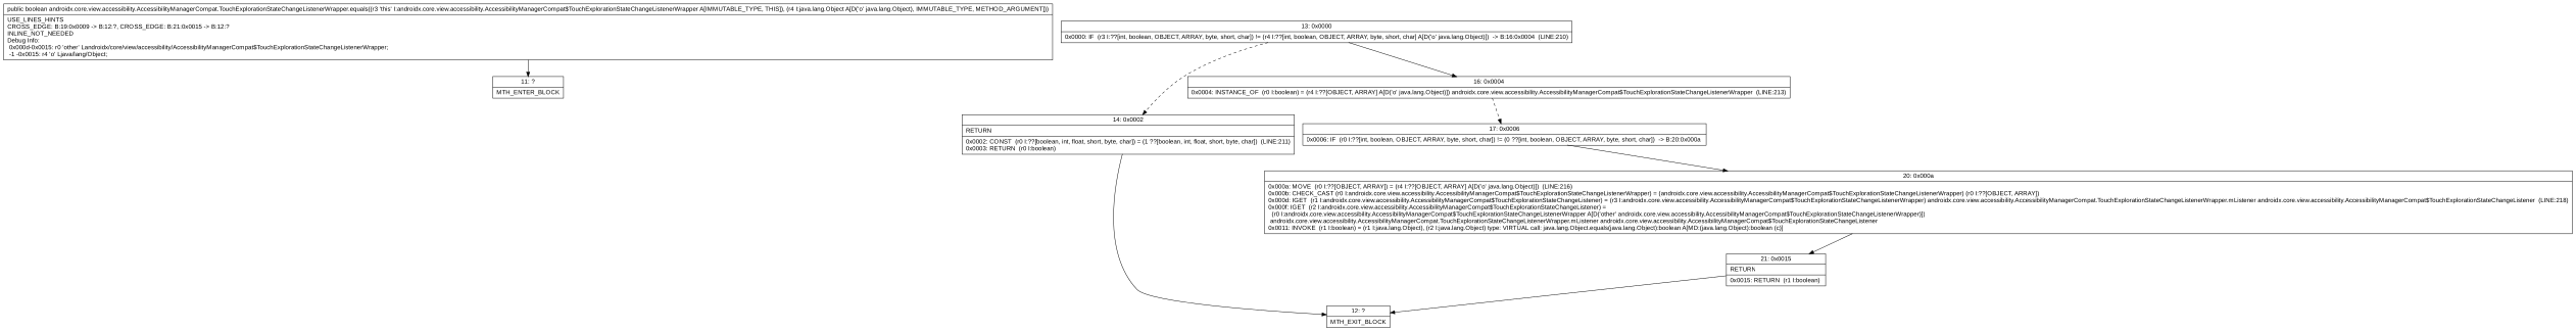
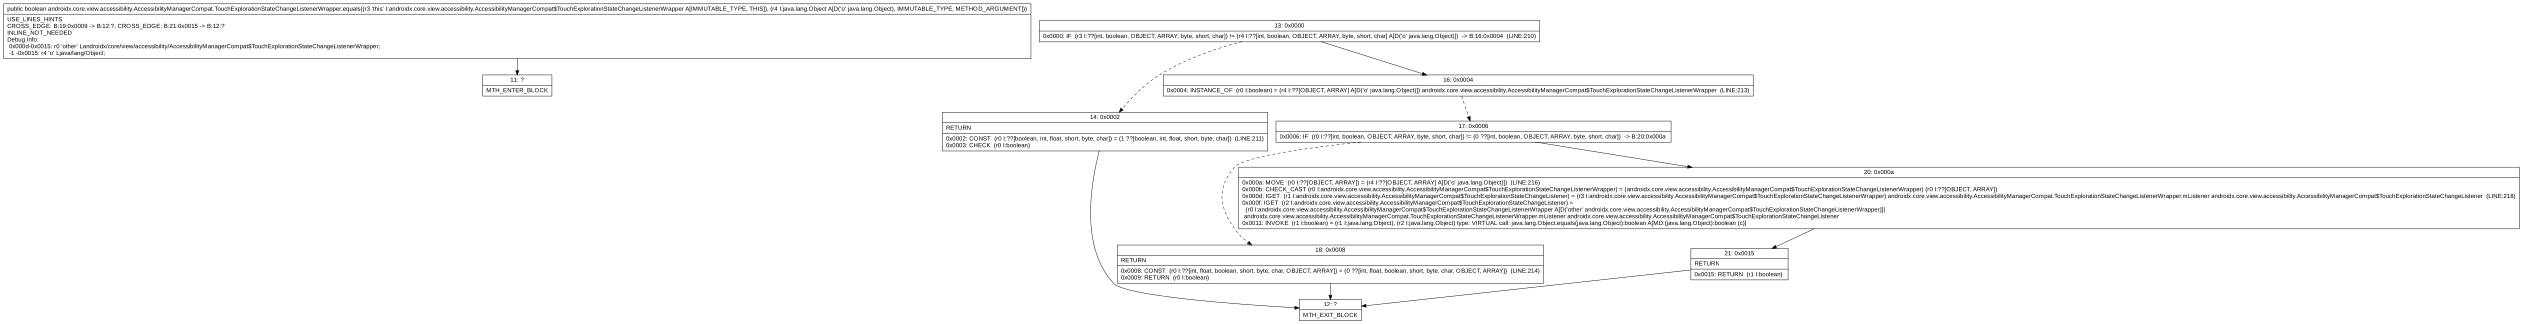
  digraph {
    fontname="Liberation Sans"
    node [fontname="Liberation Sans" shape=record]
    edge [fontname="Liberation Sans"]
    n1 [label="{11\:\ ?|MTH_ENTER_BLOCK\l}"]
    n2 [label="{13\:\ 0x0000|0x0000: IF  (r3 I:??[int, boolean, OBJECT, ARRAY, byte, short, char]) != (r4 I:??[int, boolean, OBJECT, ARRAY, byte, short, char] A[D('o' java.lang.Object)])  \-\> B:16:0x0004  (LINE:210)\l}"]
-   n3 [label="{14\:\ 0x0002|RETURN\l|0x0002: CONST  (r0 I:??[boolean, int, float, short, byte, char]) = (1 ??[boolean, int, float, short, byte, char])  (LINE:211)\l0x0003: RETURN  (r0 I:boolean) \l}"]
+   n3 [label="{14\:\ 0x0002|RETURN\l|0x0002: CONST  (r0 I:??[boolean, int, float, short, byte, char]) = (1 ??[boolean, int, float, short, byte, char])  (LINE:211)\l0x0003: CHECK  (r0 I:boolean) \l}"]
    n4 [label="{16\:\ 0x0004|0x0004: INSTANCE_OF  (r0 I:boolean) = (r4 I:??[OBJECT, ARRAY] A[D('o' java.lang.Object)]) androidx.core.view.accessibility.AccessibilityManagerCompat$TouchExplorationStateChangeListenerWrapper  (LINE:213)\l}"]
    n5 [label="{12\:\ ?|MTH_EXIT_BLOCK\l}"]
    n6 [label="{17\:\ 0x0006|0x0006: IF  (r0 I:??[int, boolean, OBJECT, ARRAY, byte, short, char]) != (0 ??[int, boolean, OBJECT, ARRAY, byte, short, char])  \-\> B:20:0x000a \l}"]
+   n7 [label="{18\:\ 0x0008|RETURN\l|0x0008: CONST  (r0 I:??[int, float, boolean, short, byte, char, OBJECT, ARRAY]) = (0 ??[int, float, boolean, short, byte, char, OBJECT, ARRAY])  (LINE:214)\l0x0009: RETURN  (r0 I:boolean) \l}"]
    n8 [label="{20\:\ 0x000a|0x000a: MOVE  (r0 I:??[OBJECT, ARRAY]) = (r4 I:??[OBJECT, ARRAY] A[D('o' java.lang.Object)])  (LINE:216)\l0x000b: CHECK_CAST (r0 I:androidx.core.view.accessibility.AccessibilityManagerCompat$TouchExplorationStateChangeListenerWrapper) = (androidx.core.view.accessibility.AccessibilityManagerCompat$TouchExplorationStateChangeListenerWrapper) (r0 I:??[OBJECT, ARRAY]) \l0x000d: IGET  (r1 I:androidx.core.view.accessibility.AccessibilityManagerCompat$TouchExplorationStateChangeListener) = (r3 I:androidx.core.view.accessibility.AccessibilityManagerCompat$TouchExplorationStateChangeListenerWrapper) androidx.core.view.accessibility.AccessibilityManagerCompat.TouchExplorationStateChangeListenerWrapper.mListener androidx.core.view.accessibility.AccessibilityManagerCompat$TouchExplorationStateChangeListener  (LINE:218)\l0x000f: IGET  (r2 I:androidx.core.view.accessibility.AccessibilityManagerCompat$TouchExplorationStateChangeListener) = \l  (r0 I:androidx.core.view.accessibility.AccessibilityManagerCompat$TouchExplorationStateChangeListenerWrapper A[D('other' androidx.core.view.accessibility.AccessibilityManagerCompat$TouchExplorationStateChangeListenerWrapper)])\l androidx.core.view.accessibility.AccessibilityManagerCompat.TouchExplorationStateChangeListenerWrapper.mListener androidx.core.view.accessibility.AccessibilityManagerCompat$TouchExplorationStateChangeListener \l0x0011: INVOKE  (r1 I:boolean) = (r1 I:java.lang.Object), (r2 I:java.lang.Object) type: VIRTUAL call: java.lang.Object.equals(java.lang.Object):boolean A[MD:(java.lang.Object):boolean (c)]\l}"]
    n9 [label="{21\:\ 0x0015|RETURN\l|0x0015: RETURN  (r1 I:boolean) \l}"]
    n10 [label="{public boolean androidx.core.view.accessibility.AccessibilityManagerCompat.TouchExplorationStateChangeListenerWrapper.equals((r3 'this' I:androidx.core.view.accessibility.AccessibilityManagerCompat$TouchExplorationStateChangeListenerWrapper A[IMMUTABLE_TYPE, THIS]), (r4 I:java.lang.Object A[D('o' java.lang.Object), IMMUTABLE_TYPE, METHOD_ARGUMENT]))  | USE_LINES_HINTS\lCROSS_EDGE: B:19:0x0009 \-\> B:12:?, CROSS_EDGE: B:21:0x0015 \-\> B:12:?\lINLINE_NOT_NEEDED\lDebug Info:\l  0x000d\-0x0015: r0 'other' Landroidx\/core\/view\/accessibility\/AccessibilityManagerCompat$TouchExplorationStateChangeListenerWrapper;\l  \-1 \-0x0015: r4 'o' Ljava\/lang\/Object;\l}"]
    n2 -> n3 [style=dashed]
    n2 -> n4
    n3 -> n5
    n4 -> n6 [style=dashed]
+   n6 -> n7 [style=dashed]
    n6 -> n8
+   n7 -> n5
    n8 -> n9
    n9 -> n5
    n10 -> n1
  }
